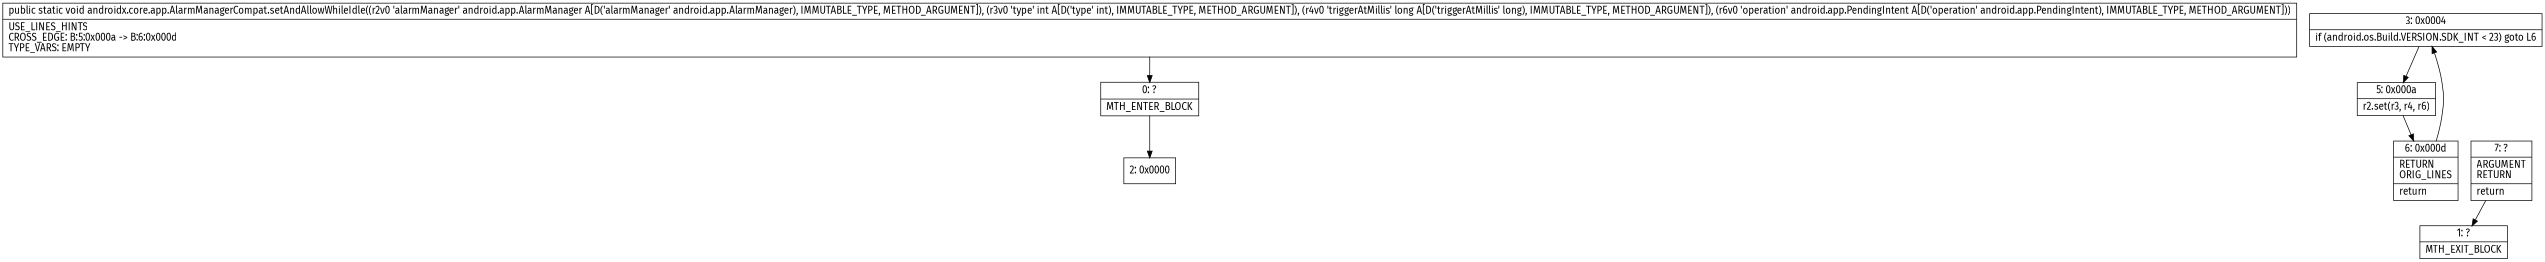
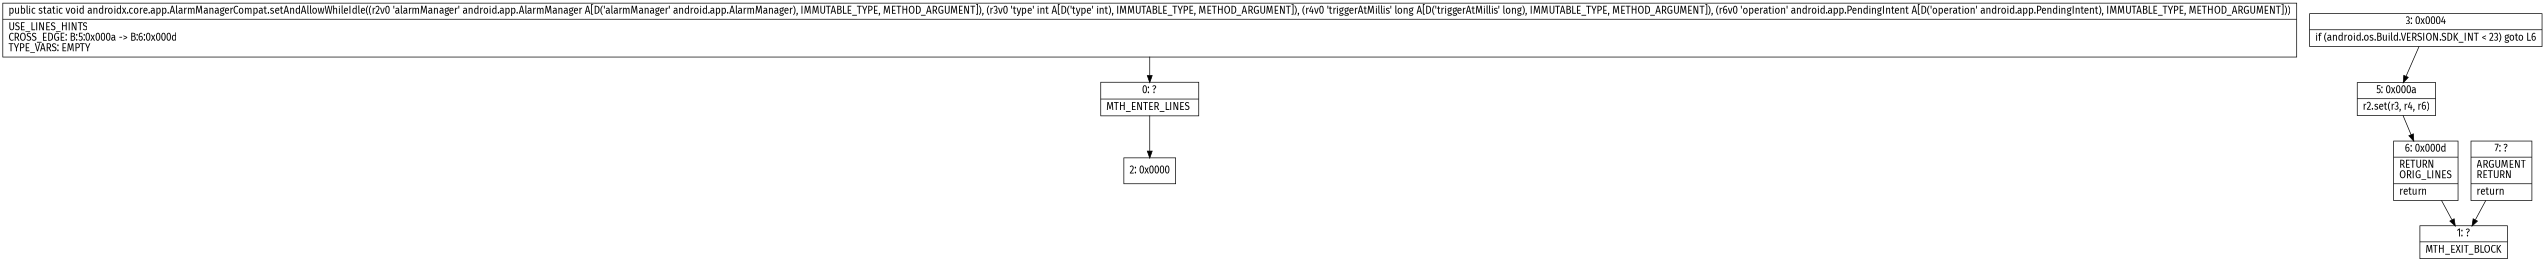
  digraph {
    fontname="Fira Sans"
    node [fontname="Fira Sans" shape=record]
    edge [fontname="Fira Sans"]
-   n1 [label="{0\:\ ?|MTH_ENTER_BLOCK\l}"]
+   n1 [label="{0\:\ ?|MTH_ENTER_LINES\l}"]
    n2 [label="{2\:\ 0x0000}"]
    n3 [label="{3\:\ 0x0004|if (android.os.Build.VERSION.SDK_INT \< 23) goto L6\l}"]
    n4 [label="{5\:\ 0x000a|r2.set(r3, r4, r6)\l}"]
    n5 [label="{6\:\ 0x000d|RETURN\lORIG_LINES\l|return\l}"]
    n6 [label="{7\:\ ?|ARGUMENT\lRETURN\l|return\l}"]
    n7 [label="{1\:\ ?|MTH_EXIT_BLOCK\l}"]
    n8 [label="{public static void androidx.core.app.AlarmManagerCompat.setAndAllowWhileIdle((r2v0 'alarmManager' android.app.AlarmManager A[D('alarmManager' android.app.AlarmManager), IMMUTABLE_TYPE, METHOD_ARGUMENT]), (r3v0 'type' int A[D('type' int), IMMUTABLE_TYPE, METHOD_ARGUMENT]), (r4v0 'triggerAtMillis' long A[D('triggerAtMillis' long), IMMUTABLE_TYPE, METHOD_ARGUMENT]), (r6v0 'operation' android.app.PendingIntent A[D('operation' android.app.PendingIntent), IMMUTABLE_TYPE, METHOD_ARGUMENT]))  | USE_LINES_HINTS\lCROSS_EDGE: B:5:0x000a \-\> B:6:0x000d\lTYPE_VARS: EMPTY\l}"]
    n1 -> n2
    n3 -> n4
    n4 -> n5
-   n5 -> n3
+   n5 -> n7
    n6 -> n7
    n8 -> n1
  }
